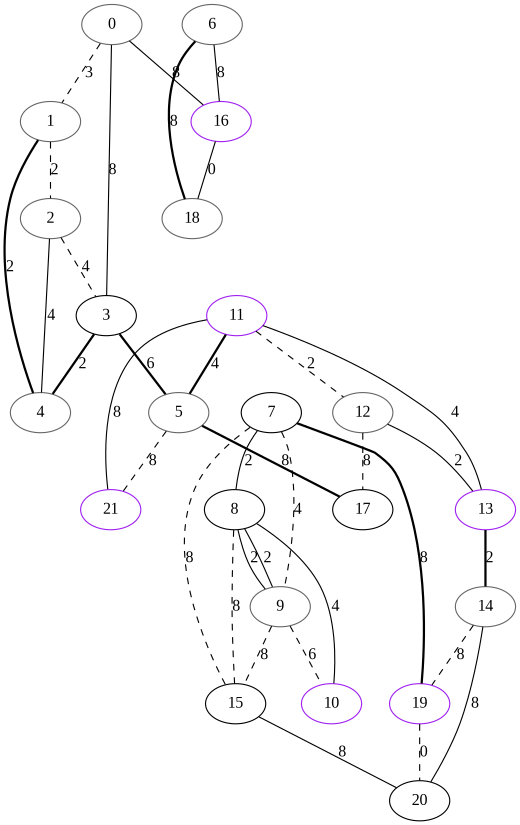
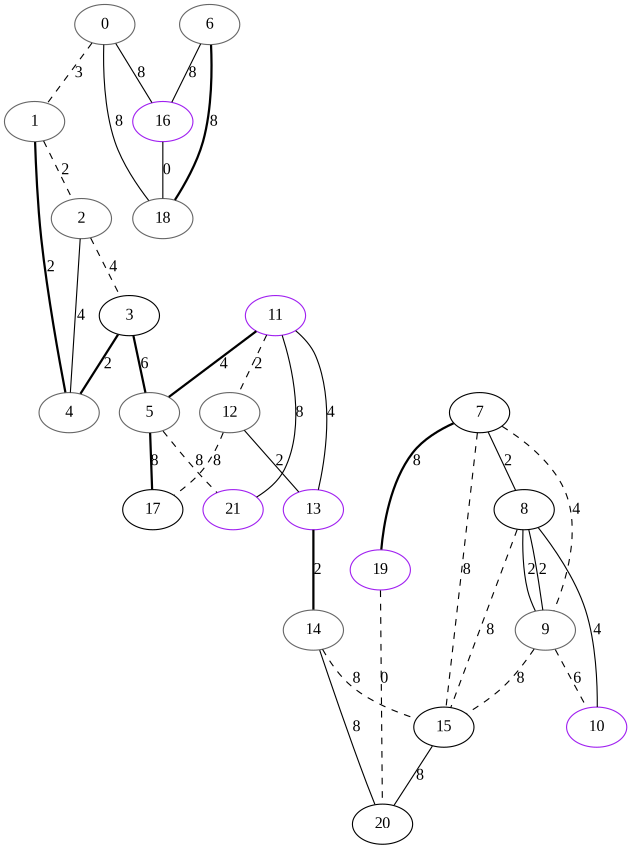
  graph {
    fontname="Liberation Serif"
    node [color=gray40 fontname="Liberation Serif" weight=1]
    edge [fontname="Liberation Serif" style=solid]
    0
    1
    16 [color=purple weight=3]
    18 [weight=3]
    2 [weight=2]
    4
    3 [color=black]
    5
    17 [color=black weight=3]
    21 [color=purple weight=3]
    6
    7 [color=black]
    8 [color=black]
    9
    15 [color=black weight=4]
    19 [color=purple weight=3]
    10 [color=purple]
    20 [color=black weight=3]
    11 [color=purple]
    12
    13 [color=purple]
    14
    0 -- 1 [label=3 style=dashed]
    0 -- 16 [label=8]
-   0 -- 3 [label=8]
+   0 -- 18 [label=8]
    1 -- 2 [label=2 style=dashed]
    1 -- 4 [label=2 style=bold]
    16 -- 18 [label=0]
    2 -- 4 [label=4]
    2 -- 3 [label=4 style=dashed]
    3 -- 4 [label=2 style=bold]
    3 -- 5 [label=6 style=bold]
    5 -- 17 [label=8 style=bold]
    5 -- 21 [label=8 style=dashed]
    6 -- 16 [label=8]
    6 -- 18 [label=8 style=bold]
    7 -- 8 [label=2]
    7 -- 9 [label=4 style=dashed]
    7 -- 15 [label=8 style=dashed]
    7 -- 19 [label=8 style=bold]
    8 -- 9 [label=2]
    8 -- 9 [label=2]
    8 -- 15 [label=8 style=dashed]
    8 -- 10 [label=4]
    9 -- 15 [label=8 style=dashed]
    9 -- 10 [label=6 style=dashed]
    15 -- 20 [label=8]
    19 -- 20 [label=0 style=dashed]
    11 -- 5 [label=4 style=bold]
    11 -- 21 [label=8]
    11 -- 12 [label=2 style=dashed]
    11 -- 13 [label=4]
    12 -- 17 [label=8 style=dashed]
    12 -- 13 [label=2]
    13 -- 14 [label=2 style=bold]
-   14 -- 19 [label=8 style=dashed]
+   14 -- 15 [label=8 style=dashed]
    14 -- 20 [label=8]
  }
